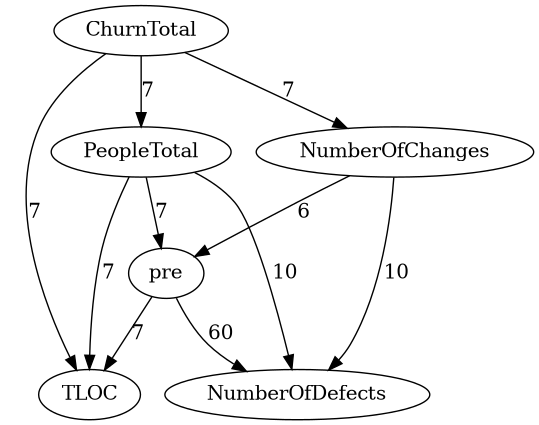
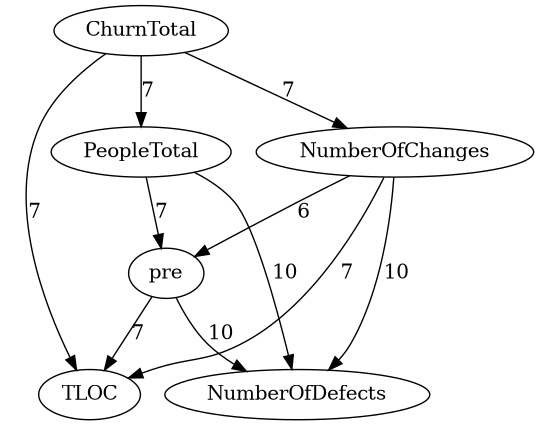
  digraph {
    edge [weight=7]
    PeopleTotal
    NumberOfDefects
    pre
    TLOC
    NumberOfChanges
    ChurnTotal
    PeopleTotal -> NumberOfDefects [label=10 weight=10]
    PeopleTotal -> pre [label=7]
-   pre -> NumberOfDefects [label=60 weight=10]
+   pre -> NumberOfDefects [label=10 weight=10]
    pre -> TLOC [label=7]
    NumberOfChanges -> NumberOfDefects [label=10 weight=10]
    NumberOfChanges -> pre [label=6 weight=6]
-   PeopleTotal -> TLOC [label=7]
+   NumberOfChanges -> TLOC [label=7]
    ChurnTotal -> PeopleTotal [label=7]
    ChurnTotal -> TLOC [label=7]
    ChurnTotal -> NumberOfChanges [label=7]
  }
